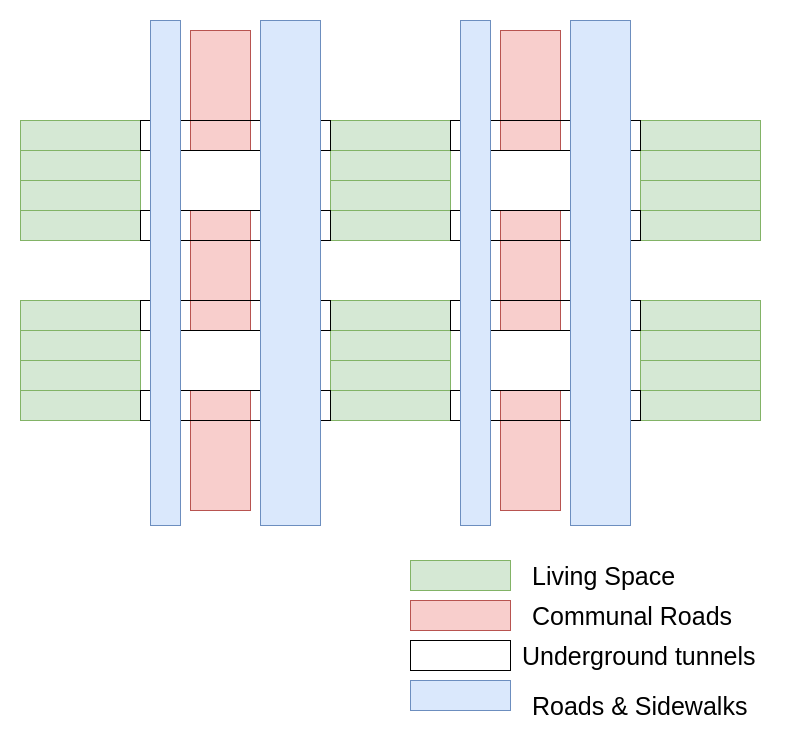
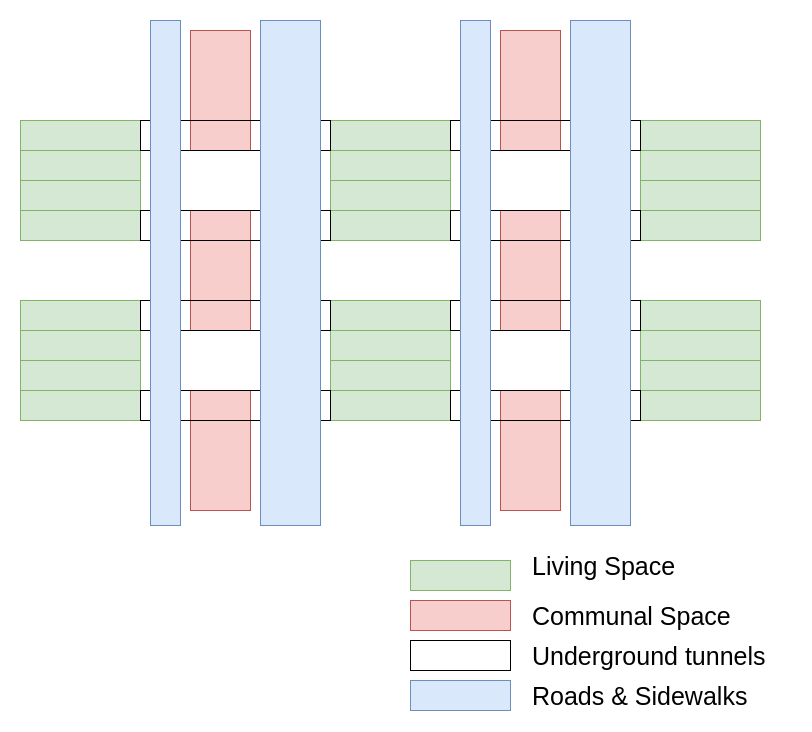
  <mxCell id="0" />
  <mxCell id="1" parent="0" />
  <mxCell id="2" value="" style="rounded=0;whiteSpace=wrap;html=1;fillColor=#f8cecc;strokeColor=#b85450;" vertex="1" parent="1"><mxGeometry x="190" y="30" width="60" height="120" as="geometry" /></mxCell>
  <mxCell id="3" value="" style="rounded=0;whiteSpace=wrap;html=1;fillColor=#d5e8d4;strokeColor=#82b366;" vertex="1" parent="1"><mxGeometry x="330" y="120" width="120" height="30" as="geometry" /></mxCell>
  <mxCell id="4" value="" style="rounded=0;whiteSpace=wrap;html=1;fillColor=#d5e8d4;strokeColor=#82b366;" vertex="1" parent="1"><mxGeometry x="330" y="150" width="120" height="30" as="geometry" /></mxCell>
  <mxCell id="5" value="" style="rounded=0;whiteSpace=wrap;html=1;fillColor=#d5e8d4;strokeColor=#82b366;" vertex="1" parent="1"><mxGeometry x="330" y="180" width="120" height="30" as="geometry" /></mxCell>
  <mxCell id="6" value="" style="rounded=0;whiteSpace=wrap;html=1;fillColor=#d5e8d4;strokeColor=#82b366;" vertex="1" parent="1"><mxGeometry x="330" y="210" width="120" height="30" as="geometry" /></mxCell>
  <mxCell id="7" value="" style="rounded=0;whiteSpace=wrap;html=1;fillColor=#f8cecc;strokeColor=#b85450;" vertex="1" parent="1"><mxGeometry x="190" y="210" width="60" height="120" as="geometry" /></mxCell>
  <mxCell id="8" value="" style="rounded=0;whiteSpace=wrap;html=1;fillColor=#d5e8d4;strokeColor=#82b366;" vertex="1" parent="1"><mxGeometry x="20" y="120" width="120" height="30" as="geometry" /></mxCell>
  <mxCell id="9" value="" style="rounded=0;whiteSpace=wrap;html=1;fillColor=#d5e8d4;strokeColor=#82b366;" vertex="1" parent="1"><mxGeometry x="20" y="150" width="120" height="30" as="geometry" /></mxCell>
  <mxCell id="10" value="" style="rounded=0;whiteSpace=wrap;html=1;fillColor=#d5e8d4;strokeColor=#82b366;" vertex="1" parent="1"><mxGeometry x="20" y="180" width="120" height="30" as="geometry" /></mxCell>
  <mxCell id="11" value="" style="rounded=0;whiteSpace=wrap;html=1;fillColor=#d5e8d4;strokeColor=#82b366;" vertex="1" parent="1"><mxGeometry x="20" y="210" width="120" height="30" as="geometry" /></mxCell>
  <mxCell id="12" value="" style="rounded=0;whiteSpace=wrap;html=1;fillColor=none;" vertex="1" parent="1"><mxGeometry x="140" y="120" width="190" height="30" as="geometry" /></mxCell>
  <mxCell id="13" value="" style="rounded=0;whiteSpace=wrap;html=1;fillColor=none;" vertex="1" parent="1"><mxGeometry x="140" y="210" width="190" height="30" as="geometry" /></mxCell>
  <mxCell id="14" value="" style="rounded=0;whiteSpace=wrap;html=1;fillColor=#d5e8d4;strokeColor=#82b366;" vertex="1" parent="1"><mxGeometry x="330" y="300" width="120" height="30" as="geometry" /></mxCell>
  <mxCell id="15" value="" style="rounded=0;whiteSpace=wrap;html=1;fillColor=#d5e8d4;strokeColor=#82b366;" vertex="1" parent="1"><mxGeometry x="330" y="330" width="120" height="30" as="geometry" /></mxCell>
  <mxCell id="16" value="" style="rounded=0;whiteSpace=wrap;html=1;fillColor=#d5e8d4;strokeColor=#82b366;" vertex="1" parent="1"><mxGeometry x="330" y="360" width="120" height="30" as="geometry" /></mxCell>
  <mxCell id="17" value="" style="rounded=0;whiteSpace=wrap;html=1;fillColor=#d5e8d4;strokeColor=#82b366;" vertex="1" parent="1"><mxGeometry x="330" y="390" width="120" height="30" as="geometry" /></mxCell>
  <mxCell id="18" value="" style="rounded=0;whiteSpace=wrap;html=1;fillColor=#f8cecc;strokeColor=#b85450;" vertex="1" parent="1"><mxGeometry x="190" y="390" width="60" height="120" as="geometry" /></mxCell>
  <mxCell id="19" value="" style="rounded=0;whiteSpace=wrap;html=1;fillColor=#d5e8d4;strokeColor=#82b366;" vertex="1" parent="1"><mxGeometry x="20" y="300" width="120" height="30" as="geometry" /></mxCell>
  <mxCell id="20" value="" style="rounded=0;whiteSpace=wrap;html=1;fillColor=#d5e8d4;strokeColor=#82b366;" vertex="1" parent="1"><mxGeometry x="20" y="330" width="120" height="30" as="geometry" /></mxCell>
  <mxCell id="21" value="" style="rounded=0;whiteSpace=wrap;html=1;fillColor=#d5e8d4;strokeColor=#82b366;" vertex="1" parent="1"><mxGeometry x="20" y="360" width="120" height="30" as="geometry" /></mxCell>
  <mxCell id="22" value="" style="rounded=0;whiteSpace=wrap;html=1;fillColor=#d5e8d4;strokeColor=#82b366;" vertex="1" parent="1"><mxGeometry x="20" y="390" width="120" height="30" as="geometry" /></mxCell>
  <mxCell id="23" value="" style="rounded=0;whiteSpace=wrap;html=1;fillColor=none;" vertex="1" parent="1"><mxGeometry x="140" y="300" width="190" height="30" as="geometry" /></mxCell>
  <mxCell id="24" value="" style="rounded=0;whiteSpace=wrap;html=1;fillColor=none;" vertex="1" parent="1"><mxGeometry x="140" y="390" width="190" height="30" as="geometry" /></mxCell>
  <mxCell id="25" value="" style="rounded=0;whiteSpace=wrap;html=1;fillColor=#d5e8d4;strokeColor=#82b366;" vertex="1" parent="1"><mxGeometry x="410" y="560" width="100" height="30" as="geometry" /></mxCell>
- <mxCell id="26" value="&lt;font style=&quot;font-size: 25px;&quot;&gt;Living Space&lt;/font&gt;" style="text;html=1;align=left;verticalAlign=middle;whiteSpace=wrap;rounded=0;" vertex="1" parent="1"><mxGeometry x="530" y="560" width="190" height="30" as="geometry" /></mxCell>
+ <mxCell id="26" value="&lt;font style=&quot;font-size: 25px;&quot;&gt;Living Space&lt;/font&gt;" style="text;html=1;align=left;verticalAlign=middle;whiteSpace=wrap;rounded=0;" vertex="1" parent="1"><mxGeometry x="530" y="550" width="190" height="30" as="geometry" /></mxCell>
  <mxCell id="27" value="" style="rounded=0;whiteSpace=wrap;html=1;fillColor=#f8cecc;strokeColor=#b85450;" vertex="1" parent="1"><mxGeometry x="410" y="600" width="100" height="30" as="geometry" /></mxCell>
- <mxCell id="28" value="&lt;font style=&quot;font-size: 25px;&quot;&gt;Communal Roads&lt;/font&gt;" style="text;html=1;align=left;verticalAlign=middle;whiteSpace=wrap;rounded=0;" vertex="1" parent="1"><mxGeometry x="530" y="600" width="240" height="30" as="geometry" /></mxCell>
+ <mxCell id="28" value="&lt;font style=&quot;font-size: 25px;&quot;&gt;Communal Space&lt;/font&gt;" style="text;html=1;align=left;verticalAlign=middle;whiteSpace=wrap;rounded=0;" vertex="1" parent="1"><mxGeometry x="530" y="600" width="240" height="30" as="geometry" /></mxCell>
  <mxCell id="29" value="" style="rounded=0;whiteSpace=wrap;html=1;fillColor=none;" vertex="1" parent="1"><mxGeometry x="410" y="640" width="100" height="30" as="geometry" /></mxCell>
- <mxCell id="30" value="&lt;font style=&quot;font-size: 25px;&quot;&gt;Underground tunnels&lt;/font&gt;" style="text;html=1;align=left;verticalAlign=middle;whiteSpace=wrap;rounded=0;" vertex="1" parent="1"><mxGeometry x="520" y="640" width="260" height="30" as="geometry" /></mxCell>
+ <mxCell id="30" value="&lt;font style=&quot;font-size: 25px;&quot;&gt;Underground tunnels&lt;/font&gt;" style="text;html=1;align=left;verticalAlign=middle;whiteSpace=wrap;rounded=0;" vertex="1" parent="1"><mxGeometry x="530" y="640" width="260" height="30" as="geometry" /></mxCell>
  <mxCell id="31" value="" style="rounded=0;whiteSpace=wrap;html=1;fillColor=#f8cecc;strokeColor=#b85450;" vertex="1" parent="1"><mxGeometry x="500" y="30" width="60" height="120" as="geometry" /></mxCell>
  <mxCell id="32" value="" style="rounded=0;whiteSpace=wrap;html=1;fillColor=#d5e8d4;strokeColor=#82b366;" vertex="1" parent="1"><mxGeometry x="640" y="120" width="120" height="30" as="geometry" /></mxCell>
  <mxCell id="33" value="" style="rounded=0;whiteSpace=wrap;html=1;fillColor=#d5e8d4;strokeColor=#82b366;" vertex="1" parent="1"><mxGeometry x="640" y="150" width="120" height="30" as="geometry" /></mxCell>
  <mxCell id="34" value="" style="rounded=0;whiteSpace=wrap;html=1;fillColor=#d5e8d4;strokeColor=#82b366;" vertex="1" parent="1"><mxGeometry x="640" y="180" width="120" height="30" as="geometry" /></mxCell>
  <mxCell id="35" value="" style="rounded=0;whiteSpace=wrap;html=1;fillColor=#d5e8d4;strokeColor=#82b366;" vertex="1" parent="1"><mxGeometry x="640" y="210" width="120" height="30" as="geometry" /></mxCell>
  <mxCell id="36" value="" style="rounded=0;whiteSpace=wrap;html=1;fillColor=#f8cecc;strokeColor=#b85450;" vertex="1" parent="1"><mxGeometry x="500" y="210" width="60" height="120" as="geometry" /></mxCell>
  <mxCell id="37" value="" style="rounded=0;whiteSpace=wrap;html=1;fillColor=none;" vertex="1" parent="1"><mxGeometry x="450" y="120" width="190" height="30" as="geometry" /></mxCell>
  <mxCell id="38" value="" style="rounded=0;whiteSpace=wrap;html=1;fillColor=none;" vertex="1" parent="1"><mxGeometry x="450" y="210" width="190" height="30" as="geometry" /></mxCell>
  <mxCell id="39" value="" style="rounded=0;whiteSpace=wrap;html=1;fillColor=#d5e8d4;strokeColor=#82b366;" vertex="1" parent="1"><mxGeometry x="640" y="300" width="120" height="30" as="geometry" /></mxCell>
  <mxCell id="40" value="" style="rounded=0;whiteSpace=wrap;html=1;fillColor=#d5e8d4;strokeColor=#82b366;" vertex="1" parent="1"><mxGeometry x="640" y="330" width="120" height="30" as="geometry" /></mxCell>
  <mxCell id="41" value="" style="rounded=0;whiteSpace=wrap;html=1;fillColor=#d5e8d4;strokeColor=#82b366;" vertex="1" parent="1"><mxGeometry x="640" y="360" width="120" height="30" as="geometry" /></mxCell>
  <mxCell id="42" value="" style="rounded=0;whiteSpace=wrap;html=1;fillColor=#d5e8d4;strokeColor=#82b366;" vertex="1" parent="1"><mxGeometry x="640" y="390" width="120" height="30" as="geometry" /></mxCell>
  <mxCell id="43" value="" style="rounded=0;whiteSpace=wrap;html=1;fillColor=#f8cecc;strokeColor=#b85450;" vertex="1" parent="1"><mxGeometry x="500" y="390" width="60" height="120" as="geometry" /></mxCell>
  <mxCell id="44" value="" style="rounded=0;whiteSpace=wrap;html=1;fillColor=none;" vertex="1" parent="1"><mxGeometry x="450" y="300" width="190" height="30" as="geometry" /></mxCell>
  <mxCell id="45" value="" style="rounded=0;whiteSpace=wrap;html=1;fillColor=none;" vertex="1" parent="1"><mxGeometry x="450" y="390" width="190" height="30" as="geometry" /></mxCell>
  <mxCell id="46" value="" style="rounded=0;whiteSpace=wrap;html=1;fillColor=#dae8fc;strokeColor=#6c8ebf;" vertex="1" parent="1"><mxGeometry x="260" y="20" width="60" height="505" as="geometry" /></mxCell>
  <mxCell id="47" value="" style="rounded=0;whiteSpace=wrap;html=1;fillColor=#dae8fc;strokeColor=#6c8ebf;" vertex="1" parent="1"><mxGeometry x="570" y="20" width="60" height="505" as="geometry" /></mxCell>
  <mxCell id="48" value="" style="rounded=0;whiteSpace=wrap;html=1;fillColor=#dae8fc;strokeColor=#6c8ebf;" vertex="1" parent="1"><mxGeometry x="150" y="20" width="30" height="505" as="geometry" /></mxCell>
  <mxCell id="49" value="" style="rounded=0;whiteSpace=wrap;html=1;fillColor=#dae8fc;strokeColor=#6c8ebf;" vertex="1" parent="1"><mxGeometry x="460" y="20" width="30" height="505" as="geometry" /></mxCell>
  <mxCell id="50" value="" style="rounded=0;whiteSpace=wrap;html=1;fillColor=#dae8fc;strokeColor=#6c8ebf;" vertex="1" parent="1"><mxGeometry x="410" y="680" width="100" height="30" as="geometry" /></mxCell>
- <mxCell id="51" value="&lt;font style=&quot;font-size: 25px;&quot;&gt;Roads &amp;amp; Sidewalks&lt;/font&gt;" style="text;html=1;align=left;verticalAlign=middle;whiteSpace=wrap;rounded=0;" vertex="1" parent="1"><mxGeometry x="530" y="690" width="260" height="30" as="geometry" /></mxCell>
+ <mxCell id="51" value="&lt;font style=&quot;font-size: 25px;&quot;&gt;Roads &amp;amp; Sidewalks&lt;/font&gt;" style="text;html=1;align=left;verticalAlign=middle;whiteSpace=wrap;rounded=0;" vertex="1" parent="1"><mxGeometry x="530" y="680" width="260" height="30" as="geometry" /></mxCell>
